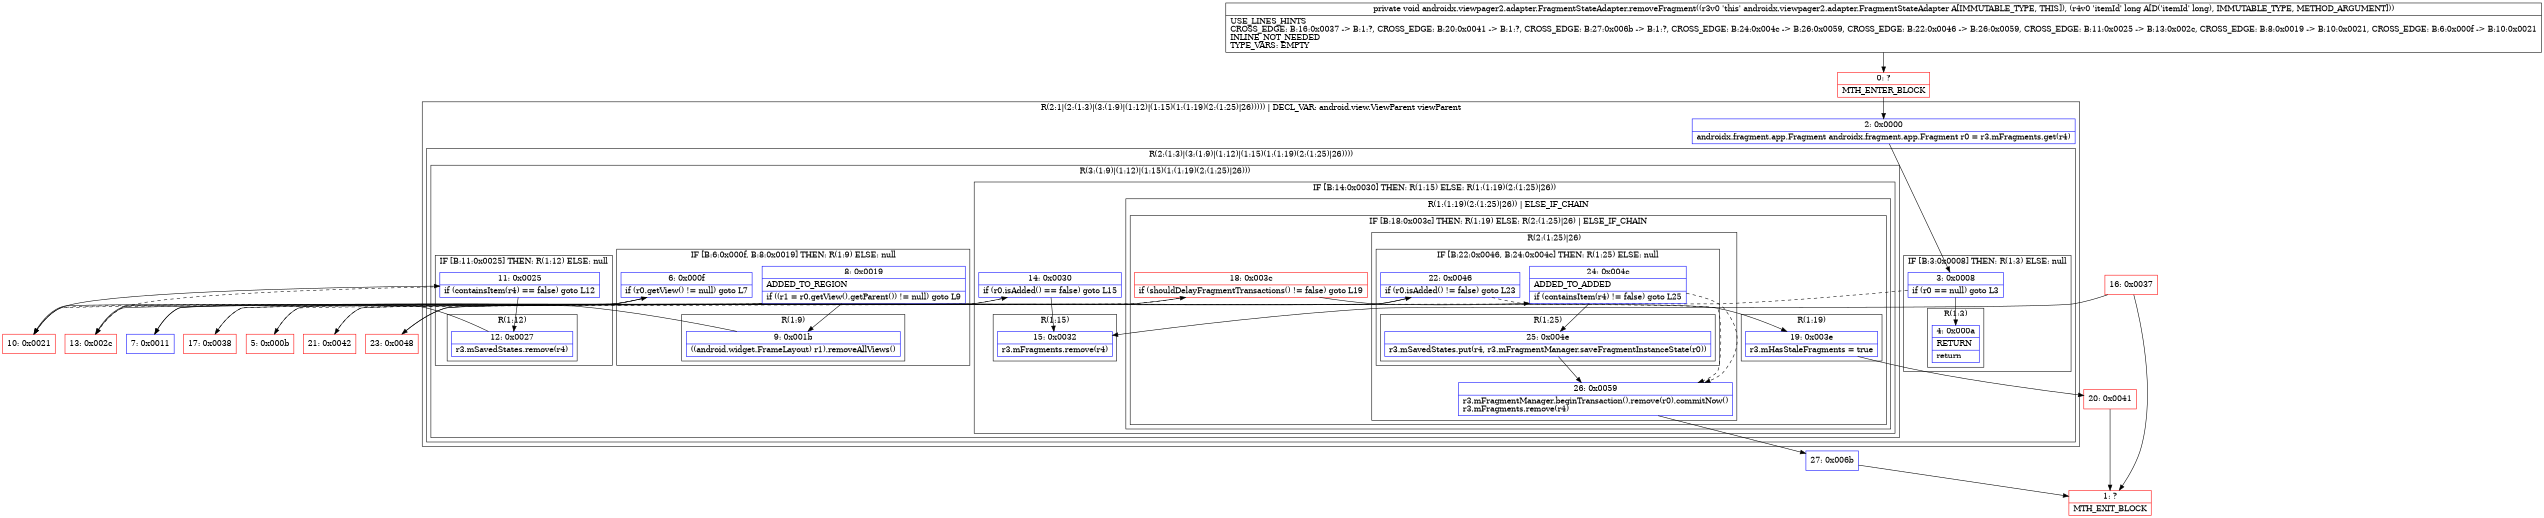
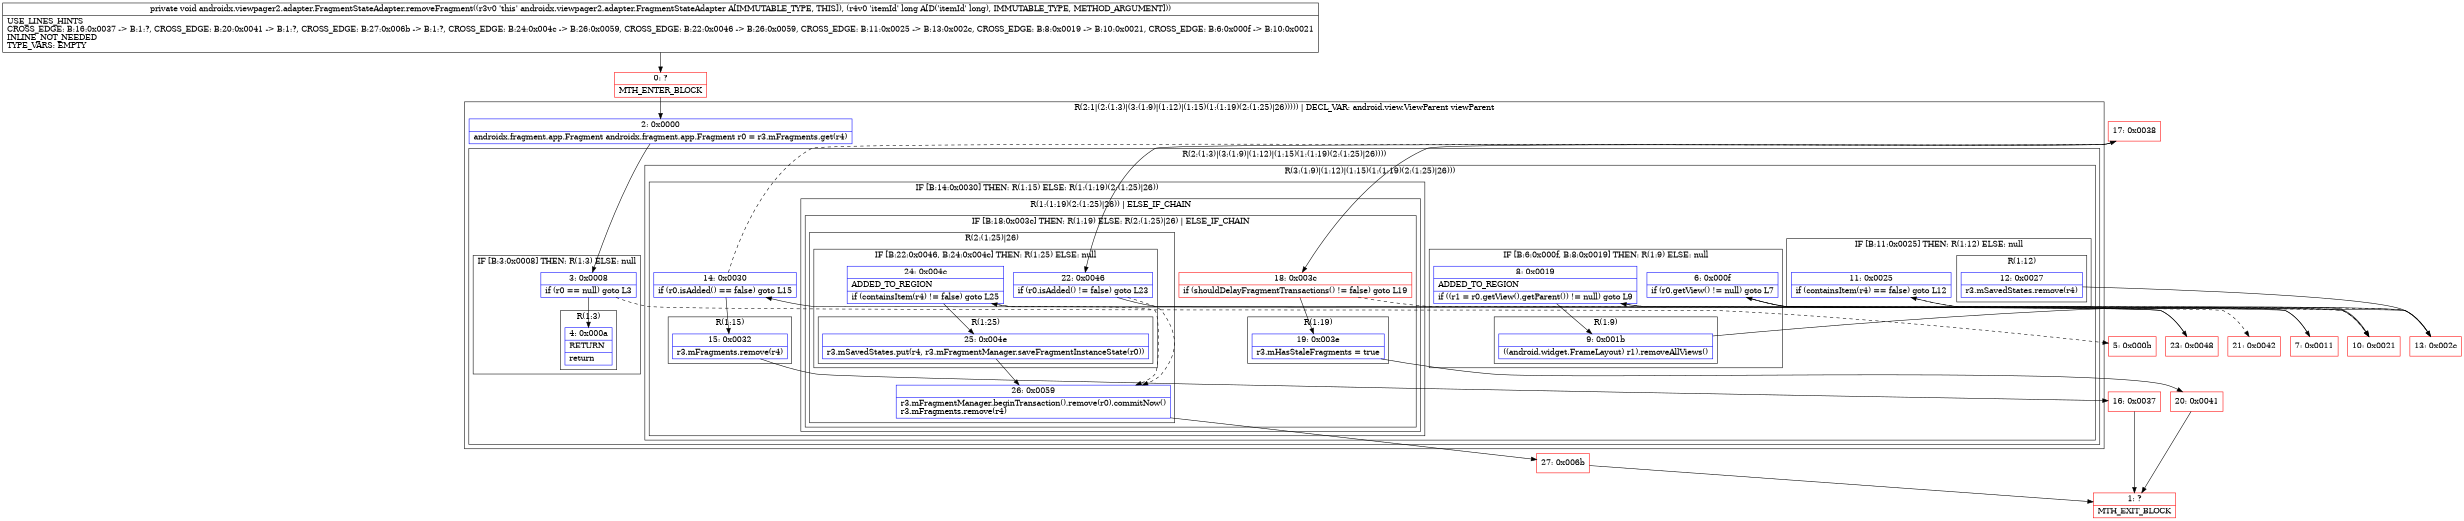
  digraph {
    node [color=blue shape=record]
    n1 [label="{4\:\ 0x000a|RETURN\l|return\l}"]
    n2 [label="{3\:\ 0x0008|if (r0 == null) goto L3\l}"]
    n3 [label="{9\:\ 0x001b|((android.widget.FrameLayout) r1).removeAllViews()\l}"]
    n4 [label="{6\:\ 0x000f|if (r0.getView() != null) goto L7\l}"]
    n5 [label="{8\:\ 0x0019|ADDED_TO_REGION\l|if ((r1 = r0.getView().getParent()) != null) goto L9\l}"]
    n6 [label="{12\:\ 0x0027|r3.mSavedStates.remove(r4)\l}"]
    n7 [label="{11\:\ 0x0025|if (containsItem(r4) == false) goto L12\l}"]
    n8 [label="{15\:\ 0x0032|r3.mFragments.remove(r4)\l}"]
    n9 [label="{19\:\ 0x003e|r3.mHasStaleFragments = true\l}"]
    n10 [label="{25\:\ 0x004e|r3.mSavedStates.put(r4, r3.mFragmentManager.saveFragmentInstanceState(r0))\l}"]
    n11 [label="{22\:\ 0x0046|if (r0.isAdded() != false) goto L23\l}"]
-   n12 [label="{24\:\ 0x004c|ADDED_TO_ADDED\l|if (containsItem(r4) != false) goto L25\l}"]
+   n12 [label="{24\:\ 0x004c|ADDED_TO_REGION\l|if (containsItem(r4) != false) goto L25\l}"]
    n13 [label="{26\:\ 0x0059|r3.mFragmentManager.beginTransaction().remove(r0).commitNow()\lr3.mFragments.remove(r4)\l}"]
    n14 [color=red label="{18\:\ 0x003c|if (shouldDelayFragmentTransactions() != false) goto L19\l}"]
    n15 [label="{14\:\ 0x0030|if (r0.isAdded() == false) goto L15\l}"]
    n16 [label="{2\:\ 0x0000|androidx.fragment.app.Fragment androidx.fragment.app.Fragment r0 = r3.mFragments.get(r4)\l}"]
    n17 [color=red label="{5\:\ 0x000b}"]
    n18 [color=red label="{10\:\ 0x0021}"]
-   n19 [label="{7\:\ 0x0011}"]
+   n19 [color=red label="{7\:\ 0x0011}"]
    n20 [color=red label="{13\:\ 0x002c}"]
    n21 [color=red label="{16\:\ 0x0037}"]
    n22 [color=red label="{20\:\ 0x0041}"]
    n23 [color=red label="{23\:\ 0x0048}"]
-   n24 [label="{27\:\ 0x006b}"]
+   n24 [color=red label="{27\:\ 0x006b}"]
    n25 [color=red label="{21\:\ 0x0042}"]
    n26 [color=red label="{17\:\ 0x0038}"]
    n27 [color=red label="{1\:\ ?|MTH_EXIT_BLOCK\l}"]
    n28 [color=red label="{0\:\ ?|MTH_ENTER_BLOCK\l}"]
    n29 [label="{private void androidx.viewpager2.adapter.FragmentStateAdapter.removeFragment((r3v0 'this' androidx.viewpager2.adapter.FragmentStateAdapter A[IMMUTABLE_TYPE, THIS]), (r4v0 'itemId' long A[D('itemId' long), IMMUTABLE_TYPE, METHOD_ARGUMENT]))  | USE_LINES_HINTS\lCROSS_EDGE: B:16:0x0037 \-\> B:1:?, CROSS_EDGE: B:20:0x0041 \-\> B:1:?, CROSS_EDGE: B:27:0x006b \-\> B:1:?, CROSS_EDGE: B:24:0x004c \-\> B:26:0x0059, CROSS_EDGE: B:22:0x0046 \-\> B:26:0x0059, CROSS_EDGE: B:11:0x0025 \-\> B:13:0x002c, CROSS_EDGE: B:8:0x0019 \-\> B:10:0x0021, CROSS_EDGE: B:6:0x000f \-\> B:10:0x0021\lINLINE_NOT_NEEDED\lTYPE_VARS: EMPTY\l}" color=""]
    subgraph cluster_1 {
      label="R(2:1|(2:(1:3)|(3:(1:9)|(1:12)|(1:15)(1:(1:19)(2:(1:25)|26))))) | DECL_VAR: android.view.ViewParent viewParent\l"
      n16
      subgraph cluster_2 {
        label="R(2:(1:3)|(3:(1:9)|(1:12)|(1:15)(1:(1:19)(2:(1:25)|26))))"
        subgraph cluster_3 {
          label="IF [B:3:0x0008] THEN: R(1:3) ELSE: null"
          n2
          subgraph cluster_4 {
            label="R(1:3)"
            n1
          }
        }
        subgraph cluster_5 {
          label="R(3:(1:9)|(1:12)|(1:15)(1:(1:19)(2:(1:25)|26)))"
          subgraph cluster_6 {
            label="IF [B:6:0x000f, B:8:0x0019] THEN: R(1:9) ELSE: null"
            n4
            n5
            subgraph cluster_7 {
              label="R(1:9)"
              n3
            }
          }
          subgraph cluster_8 {
            label="IF [B:11:0x0025] THEN: R(1:12) ELSE: null"
            n7
            subgraph cluster_9 {
              label="R(1:12)"
              n6
            }
          }
          subgraph cluster_10 {
            label="IF [B:14:0x0030] THEN: R(1:15) ELSE: R(1:(1:19)(2:(1:25)|26))"
            n15
            subgraph cluster_11 {
              label="R(1:15)"
              n8
            }
            subgraph cluster_12 {
              label="R(1:(1:19)(2:(1:25)|26)) | ELSE_IF_CHAIN\l"
              subgraph cluster_13 {
                label="IF [B:18:0x003c] THEN: R(1:19) ELSE: R(2:(1:25)|26) | ELSE_IF_CHAIN\l"
                n14
                subgraph cluster_14 {
                  label="R(1:19)"
                  n9
                }
                subgraph cluster_15 {
                  label="R(2:(1:25)|26)"
                  n13
                  subgraph cluster_16 {
                    label="IF [B:22:0x0046, B:24:0x004c] THEN: R(1:25) ELSE: null"
                    n11
                    n12
                    subgraph cluster_17 {
                      label="R(1:25)"
                      n10
                    }
                  }
                }
              }
            }
          }
        }
      }
    }
    n2 -> n1
    n2 -> n17 [style=dashed]
    n3 -> n18
    n4 -> n18 [style=dashed]
    n4 -> n19
    n5 -> n3
    n5 -> n18 [style=dashed]
    n6 -> n20
-   n7 -> n6
    n7 -> n20 [style=dashed]
-   n21 -> n8
+   n8 -> n21
    n9 -> n22
    n10 -> n13
    n11 -> n13 [style=dashed]
    n11 -> n23
    n12 -> n10
    n12 -> n13 [style=dashed]
    n13 -> n24
    n14 -> n9
    n14 -> n25 [style=dashed]
    n15 -> n8
    n15 -> n26 [style=dashed]
    n16 -> n2
-   n17 -> n4
+   n20 -> n4
    n18 -> n7
-   n5 -> n19
+   n19 -> n5
    n20 -> n15
    n21 -> n27
    n22 -> n27
    n23 -> n12
    n24 -> n27
-   n25 -> n11
+   n26 -> n11
    n26 -> n14
    n28 -> n16
    n29 -> n28
  }
